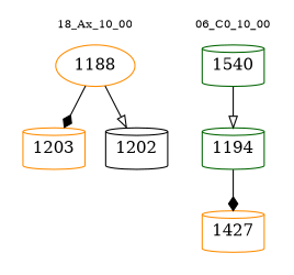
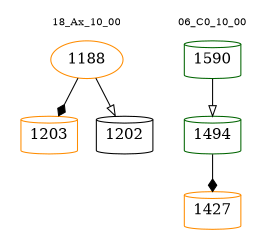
  digraph {
    node [color=darkorange shape=cylinder]
    edge [arrowhead=diamond color=black]
    n1 [label=1188 shape=ellipse]
    n2 [label=1203]
    n3 [color=black label=1202]
-   n4 [color=darkgreen label=1194]
+   n4 [color=darkgreen label=1494]
    n5 [label=1427]
-   n6 [color=darkgreen label=1540]
+   n6 [color=darkgreen label=1590]
    subgraph cluster_1 {
      color=white
      fontsize=10
      label="18_Ax_10_00"
      n1
      n2
      n3
    }
    subgraph cluster_2 {
      color=white
      fontsize=10
      label="06_C0_10_00"
      n4
      n5
      n6
    }
    n1 -> n2
    n1 -> n3 [arrowhead=onormal]
    n4 -> n5
    n6 -> n4 [arrowhead=onormal]
  }
